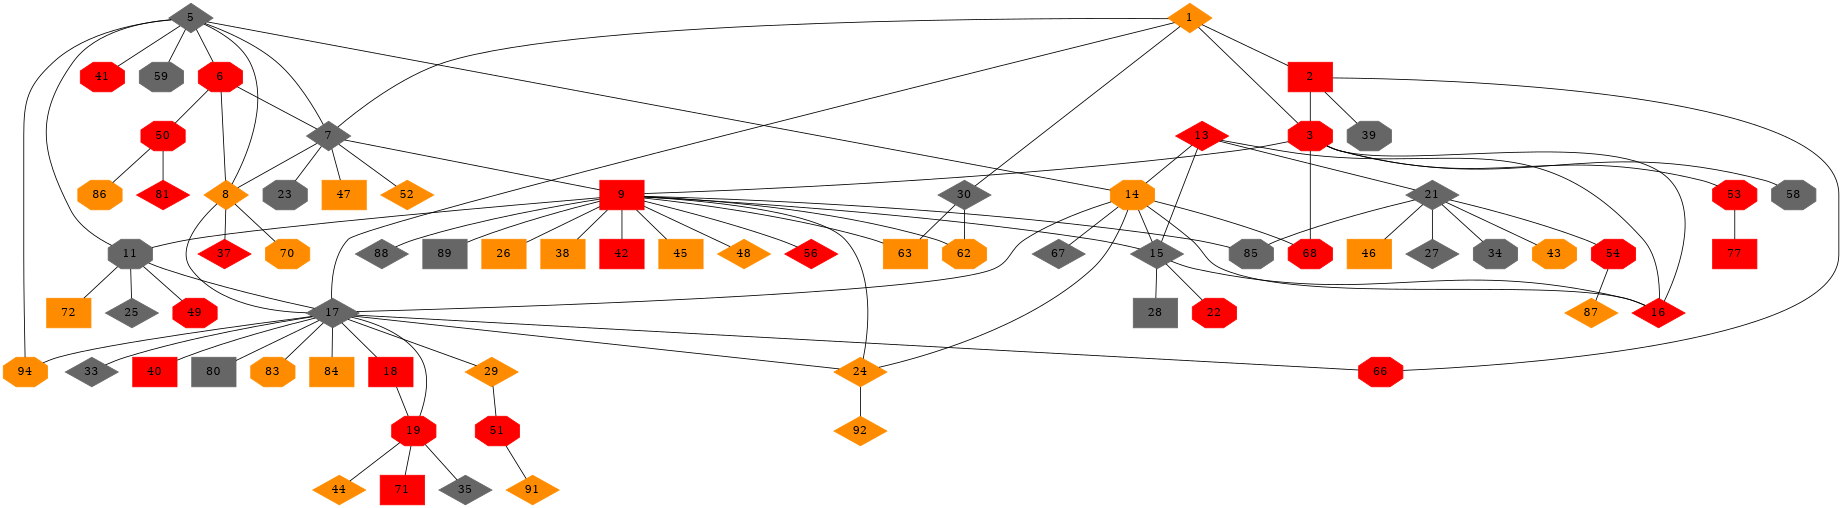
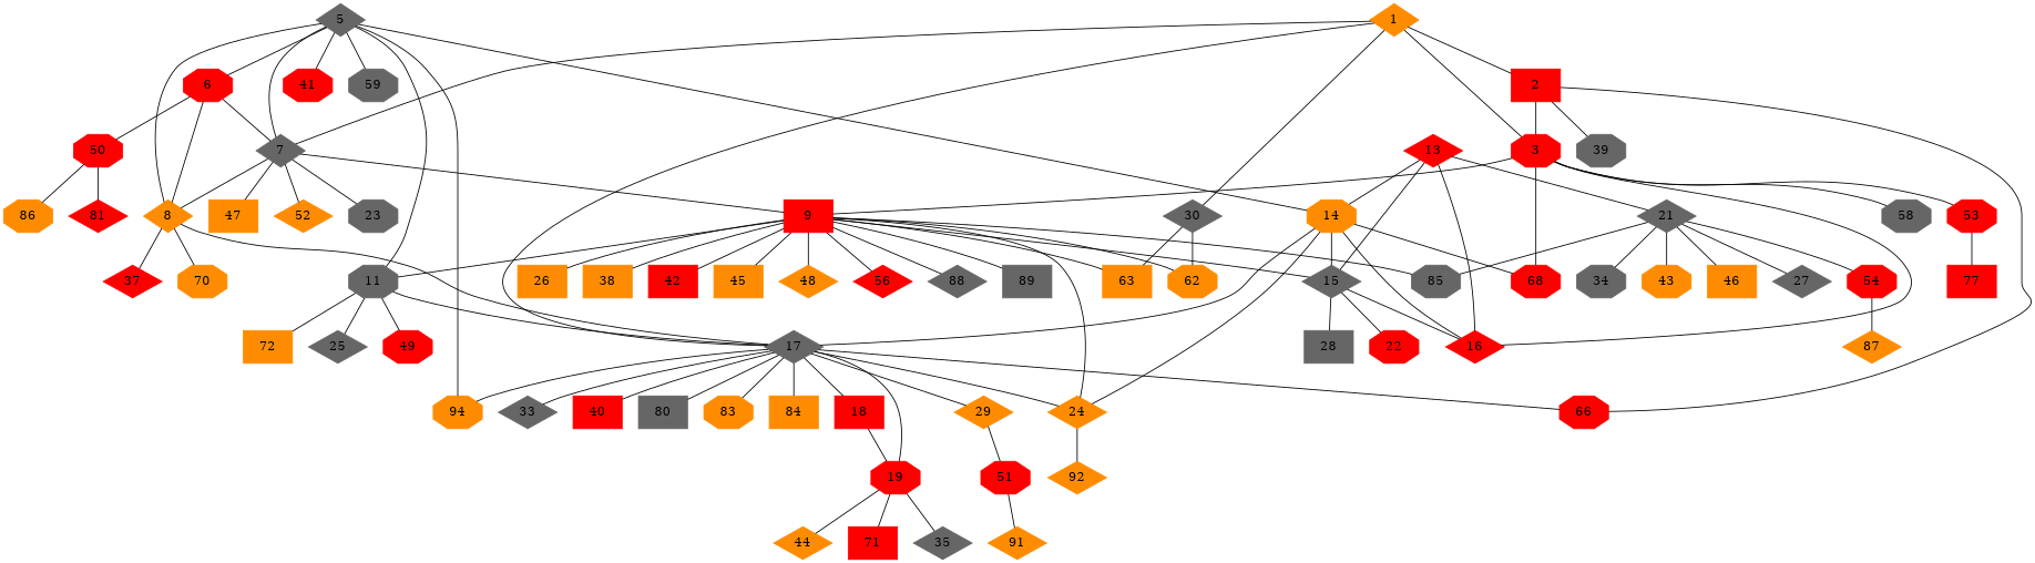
  graph {
    node [color=darkorange shape=diamond style=filled]
    2 [color=red shape=box super="+65"]
    3 [color=red shape=octagon super="+4"]
    39 [color=gray40 shape=octagon]
    66 [color=red shape=octagon]
    1
    7 [color=gray40 super="+60"]
    17 [color=gray40 super="+20"]
    30 [color=gray40 super="+36"]
    9 [color=red shape=box super="+10"]
    16 [color=red]
    53 [color=red shape=octagon]
    58 [color=gray40 shape=octagon]
    68 [color=red shape=octagon]
    8 [super="+31"]
    23 [color=gray40 shape=octagon]
    47 [shape=box]
    52
    94 [shape=octagon]
    24 [super="+82"]
    18 [color=red shape=box super="+90"]
    19 [color=red shape=octagon super="+76"]
    29 [super="+64"]
    n23 [color=gray40 label=33]
    40 [color=red shape=box]
    80 [color=gray40 shape=box]
    83 [shape=octagon]
    84 [shape=box]
    62 [shape=octagon super="+74"]
    63 [shape=box]
    11 [color=gray40 shape=octagon super="+12"]
    15 [color=gray40 super="+57"]
    26 [shape=box super="+55"]
    38 [shape=box]
    42 [color=red shape=box]
    45 [shape=box]
    48
    56 [color=red]
    85 [color=gray40 shape=octagon]
    88 [color=gray40]
    89 [color=gray40 shape=box]
    77 [color=red shape=box]
    5 [color=gray40 super="+61"]
    6 [color=red shape=octagon super="+79"]
    14 [shape=octagon super="+33"]
    41 [color=red shape=octagon super="+93"]
    59 [color=gray40 shape=octagon]
    50 [color=red shape=octagon super="+78"]
    37 [color=red]
    70 [shape=octagon]
    25 [color=gray40]
    49 [color=red shape=octagon]
    72 [shape=box]
-   67 [color=gray40]
    81 [color=red]
    86 [shape=octagon]
    22 [color=red shape=octagon]
    28 [color=gray40 shape=box]
    92
    13 [color=red super="+73"]
    21 [color=gray40 super="+69"]
    27 [color=gray40]
    34 [color=gray40 shape=octagon]
    43 [shape=octagon]
    46 [shape=box]
    54 [color=red shape=octagon]
    35 [color=gray40]
    44
    71 [color=red shape=box]
    51 [color=red shape=octagon super="+75"]
    87
    91
    2 -- 3 [weight=2]
    2 -- 39
    2 -- 66
    3 -- 9
    3 -- 16
    3 -- 53
    3 -- 58
    3 -- 68
    1 -- 2
    1 -- 3 [weight=2]
    1 -- 7
    1 -- 17
    1 -- 30
    7 -- 9
    7 -- 8
    7 -- 23
    7 -- 47
    7 -- 52
    17 -- 66
    17 -- 94
    17 -- 24
    17 -- 18 [weight=2]
    17 -- 19 [weight=2]
    17 -- 29
    17 -- n23
    17 -- 40
    17 -- 80
    17 -- 83
    17 -- 84
    30 -- 62
    30 -- 63
    9 -- 24
    9 -- 62
    9 -- 63
    9 -- 11 [weight=4]
    9 -- 15
    9 -- 26
    9 -- 38
    9 -- 42
    9 -- 45
    9 -- 48
    9 -- 56
    9 -- 85
    9 -- 88
    9 -- 89
    53 -- 77
    8 -- 17
    8 -- 37
    8 -- 70
    24 -- 92
    18 -- 19
    19 -- 35
    19 -- 44
    19 -- 71
    29 -- 51
    11 -- 17
    11 -- 25
    11 -- 49
    11 -- 72
    15 -- 16
    15 -- 22
    15 -- 28
    5 -- 7
    5 -- 8
    5 -- 94
    5 -- 11
    5 -- 6
    5 -- 14
    5 -- 41
    5 -- 59
    6 -- 7
    6 -- 8
    6 -- 50
    14 -- 17
    14 -- 16
    14 -- 68
    14 -- 24
    14 -- 15
-   14 -- 67
    50 -- 81
    50 -- 86
    13 -- 16
    13 -- 15
    13 -- 14
    13 -- 21
    21 -- 85
    21 -- 27
    21 -- 34
    21 -- 43
    21 -- 46
    21 -- 54
    54 -- 87
    51 -- 91
  }
